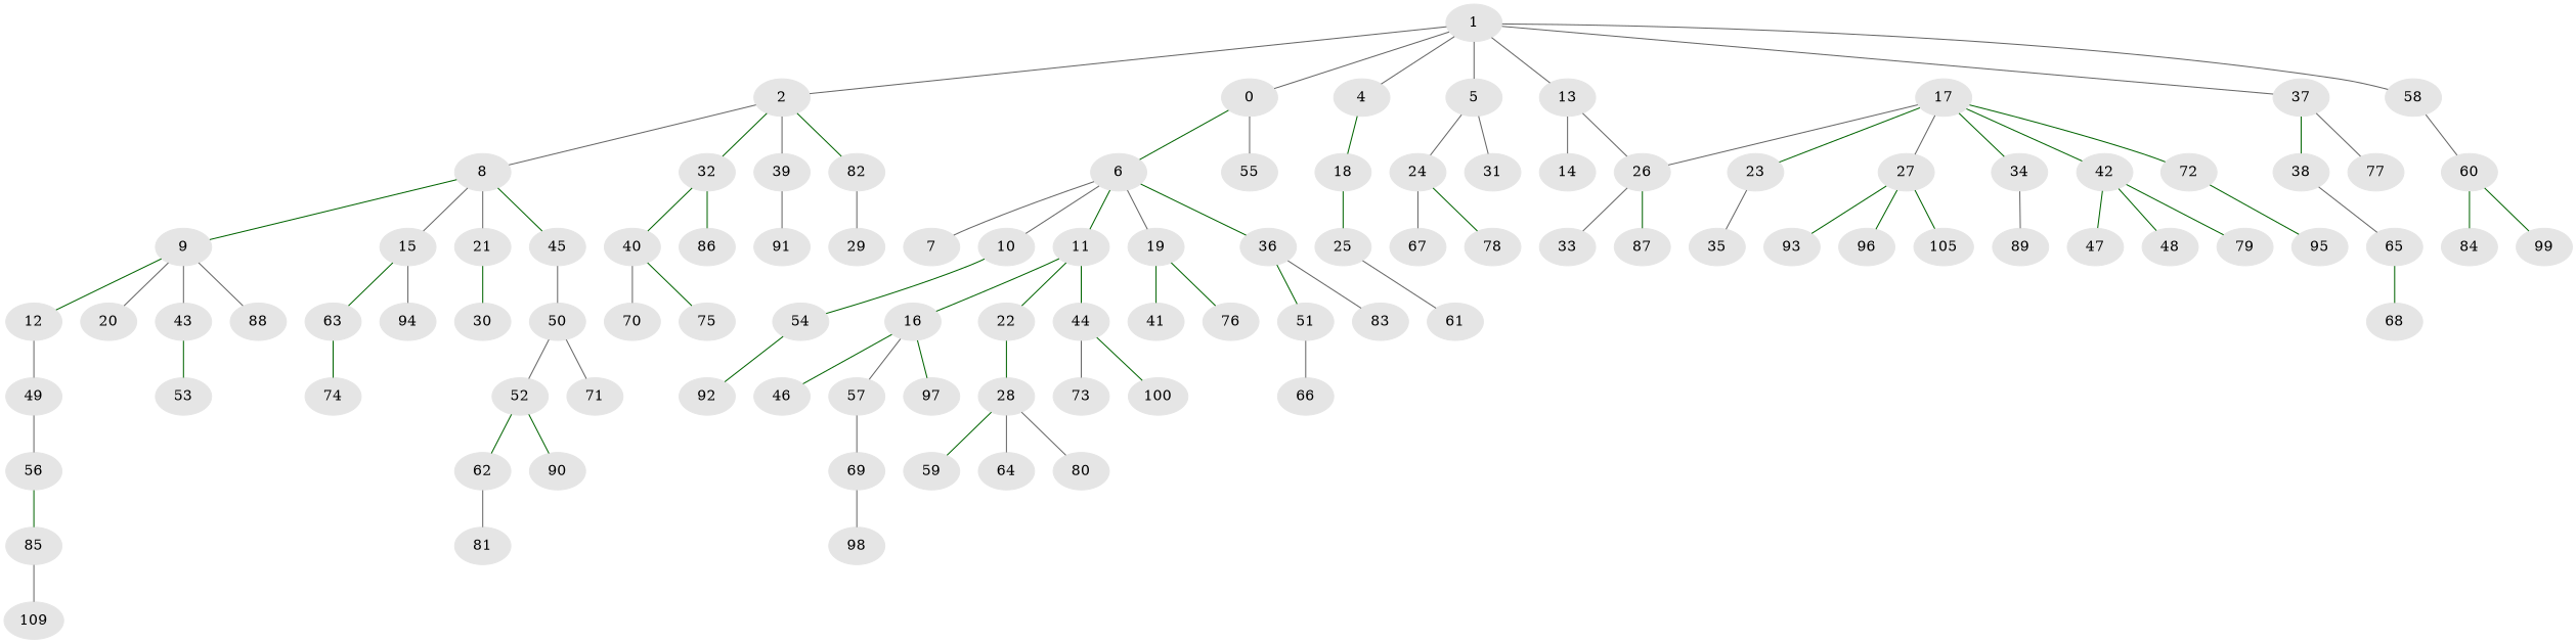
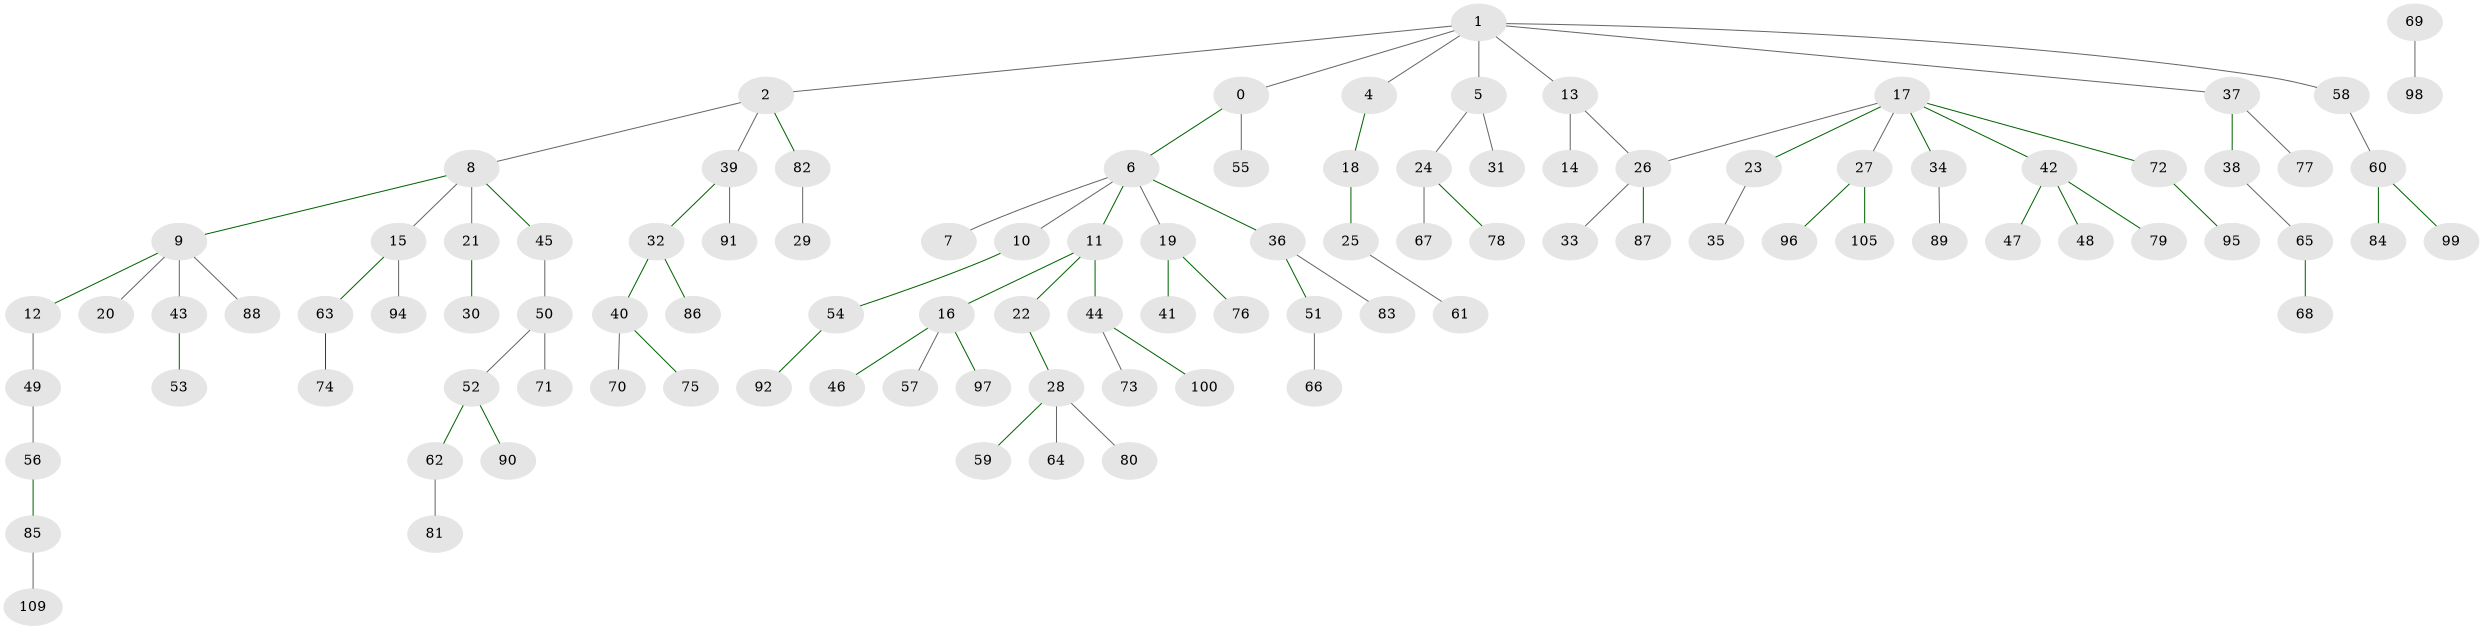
  graph {
    node [color=gray90 style=filled]
    edge [color=gray40]
    1
    2
    n3 [label=0]
    4
    5
    13
    37
    58
    8
    32
    39
    82
    6
    55
    18
    24
    31
    14
    26
    38
    77
    60
    9
    15
    21
    45
    40
    86
    91
    29
    7
    10
    11
    19
    36
    25
    67
    78
    54
    16
    22
    44
    41
    76
    51
    83
    12
    20
    43
    88
    63
    94
    30
    50
    49
    53
    92
    46
    57
    97
    28
    73
    100
    56
    17
    23
    27
    34
    42
    72
    74
    69
    35
    33
    87
-   93
    96
    n78 [label=105]
    89
    47
    48
    79
    95
    61
    59
    64
    80
    70
    75
    66
    65
    68
    52
    71
    85
    62
    90
    81
    n99 [label=109]
    98
    84
    99
    1 -- 2
    1 -- n3
    1 -- 4
    1 -- 5
    1 -- 13
    1 -- 37
    1 -- 58
    2 -- 8
-   2 -- 32 [color=darkgreen]
+   39 -- 32 [color=darkgreen]
    2 -- 39
    2 -- 82 [color=darkgreen]
    n3 -- 6 [color=darkgreen]
    n3 -- 55
    4 -- 18 [color=darkgreen]
    5 -- 24
    5 -- 31
    13 -- 14
    13 -- 26
    37 -- 38 [color=darkgreen]
    37 -- 77
    58 -- 60
    8 -- 9 [color=darkgreen]
    8 -- 15
    8 -- 21
    8 -- 45 [color=darkgreen]
    32 -- 40 [color=darkgreen]
    32 -- 86 [color=darkgreen]
    39 -- 91
    82 -- 29
    6 -- 7
    6 -- 10
    6 -- 11 [color=darkgreen]
    6 -- 19
    6 -- 36 [color=darkgreen]
    18 -- 25 [color=darkgreen]
    24 -- 67
    24 -- 78 [color=darkgreen]
    26 -- 33
    26 -- 87 [color=darkgreen]
    38 -- 65
    60 -- 84 [color=darkgreen]
    60 -- 99 [color=darkgreen]
    9 -- 12 [color=darkgreen]
    9 -- 20
    9 -- 43
    9 -- 88
    15 -- 63 [color=darkgreen]
    15 -- 94
    21 -- 30 [color=darkgreen]
    45 -- 50
    40 -- 70
    40 -- 75 [color=darkgreen]
    10 -- 54 [color=darkgreen]
    11 -- 16 [color=darkgreen]
    11 -- 22 [color=darkgreen]
    11 -- 44 [color=darkgreen]
    19 -- 41 [color=darkgreen]
    19 -- 76 [color=darkgreen]
    36 -- 51 [color=darkgreen]
    36 -- 83
    25 -- 61
    54 -- 92 [color=darkgreen]
    16 -- 46 [color=darkgreen]
    16 -- 57
    16 -- 97 [color=darkgreen]
    22 -- 28 [color=darkgreen]
    44 -- 73
    44 -- 100 [color=darkgreen]
    51 -- 66
    12 -- 49
    43 -- 53 [color=darkgreen]
    63 -- 74 [color=darkgreen]
    50 -- 52
    50 -- 71
    49 -- 56
-   57 -- 69
    28 -- 59 [color=darkgreen]
    28 -- 64
    28 -- 80
    56 -- 85 [color=darkgreen]
    17 -- 26
    17 -- 23 [color=darkgreen]
    17 -- 27
    17 -- 34 [color=darkgreen]
    17 -- 42 [color=darkgreen]
    17 -- 72 [color=darkgreen]
    23 -- 35
-   27 -- 93 [color=darkgreen]
    27 -- 96 [color=darkgreen]
    27 -- n78 [color=darkgreen]
    34 -- 89
    42 -- 47 [color=darkgreen]
    42 -- 48 [color=darkgreen]
    42 -- 79 [color=darkgreen]
    72 -- 95 [color=darkgreen]
    69 -- 98
    65 -- 68 [color=darkgreen]
    52 -- 62 [color=darkgreen]
    52 -- 90 [color=darkgreen]
    85 -- n99
    62 -- 81
  }
